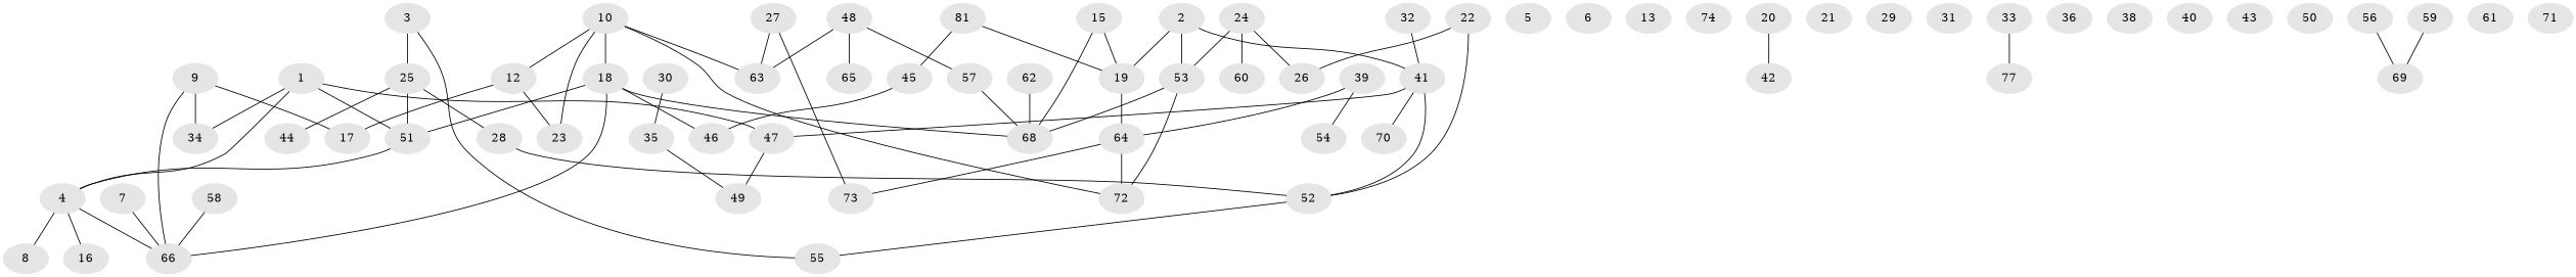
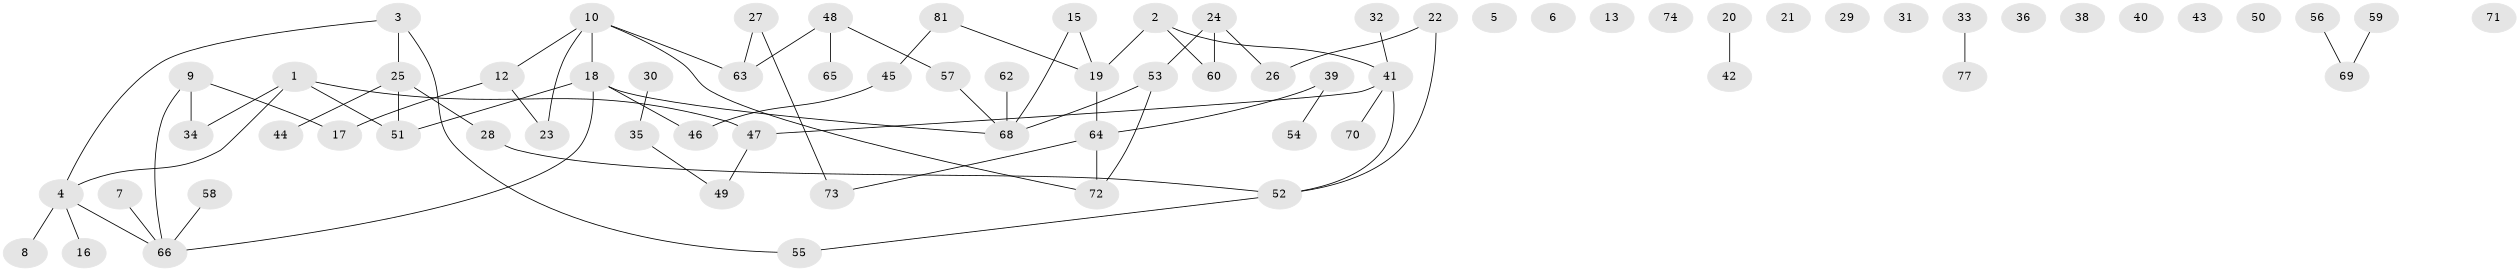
  graph {
    node [color=gray90 style=filled]
    1
    4
    34
    47
    51
    8
    16
    66
    49
    2
    19
    41
    60
    64
    52
    70
    3
    25
    55
    28
    44
    5
    6
    7
    9
    17
    10
    12
    18
    23
    63
    72
    68
    46
    n35 [label=81]
    45
    13
    n38 [label=74]
    15
    73
    20
    42
    21
    22
    26
    24
    53
    27
    29
    30
    35
    31
    32
    n54 [label=77]
    33
    36
    38
    39
    54
    40
    43
    48
    57
    65
    50
    56
    69
    58
    59
-   61
    62
    71
    1 -- 4
    1 -- 34
    1 -- 47
    1 -- 51
    4 -- 8
    4 -- 16
    4 -- 66
    47 -- 49
    2 -- 19
    2 -- 41
-   2 -- 53
+   2 -- 60
    19 -- 64
    41 -- 47
    41 -- 52
    41 -- 70
    64 -- 72
    64 -- 73
    52 -- 55
-   51 -- 4
+   3 -- 4
    3 -- 25
    3 -- 55
    25 -- 51
    25 -- 28
    25 -- 44
    28 -- 52
    7 -- 66
    9 -- 34
    9 -- 66
    9 -- 17
    10 -- 12
    10 -- 18
    10 -- 23
    10 -- 63
    10 -- 72
    12 -- 17
    12 -- 23
    18 -- 51
    18 -- 66
    18 -- 68
    18 -- 46
    n35 -- 19
    n35 -- 45
    45 -- 46
    15 -- 19
    15 -- 68
    20 -- 42
    22 -- 52
    22 -- 26
    24 -- 60
    24 -- 26
    24 -- 53
    53 -- 72
    53 -- 68
    27 -- 63
    27 -- 73
    30 -- 35
    35 -- 49
    32 -- 41
    33 -- n54
    39 -- 64
    39 -- 54
    48 -- 63
    48 -- 57
    48 -- 65
    57 -- 68
    56 -- 69
    58 -- 66
    59 -- 69
    62 -- 68
  }
